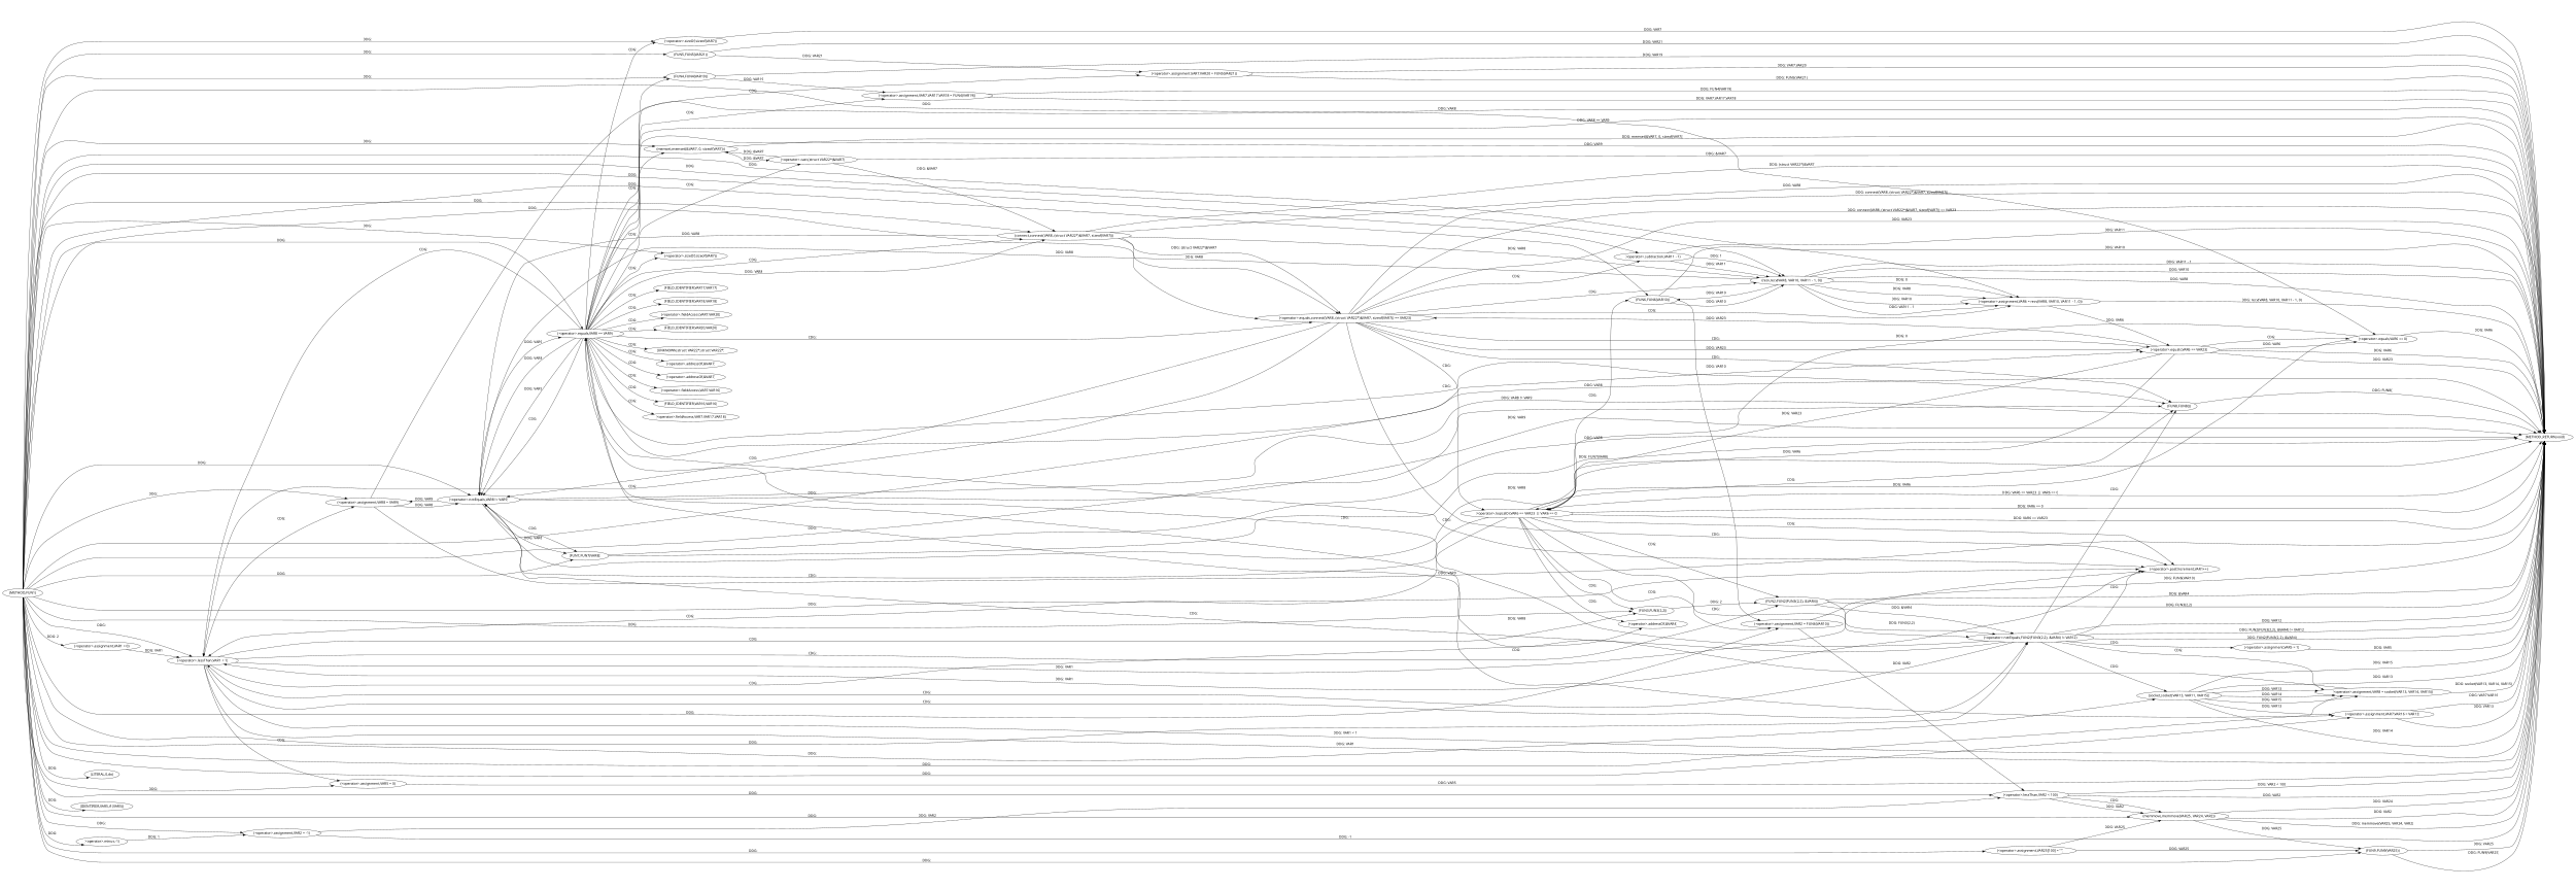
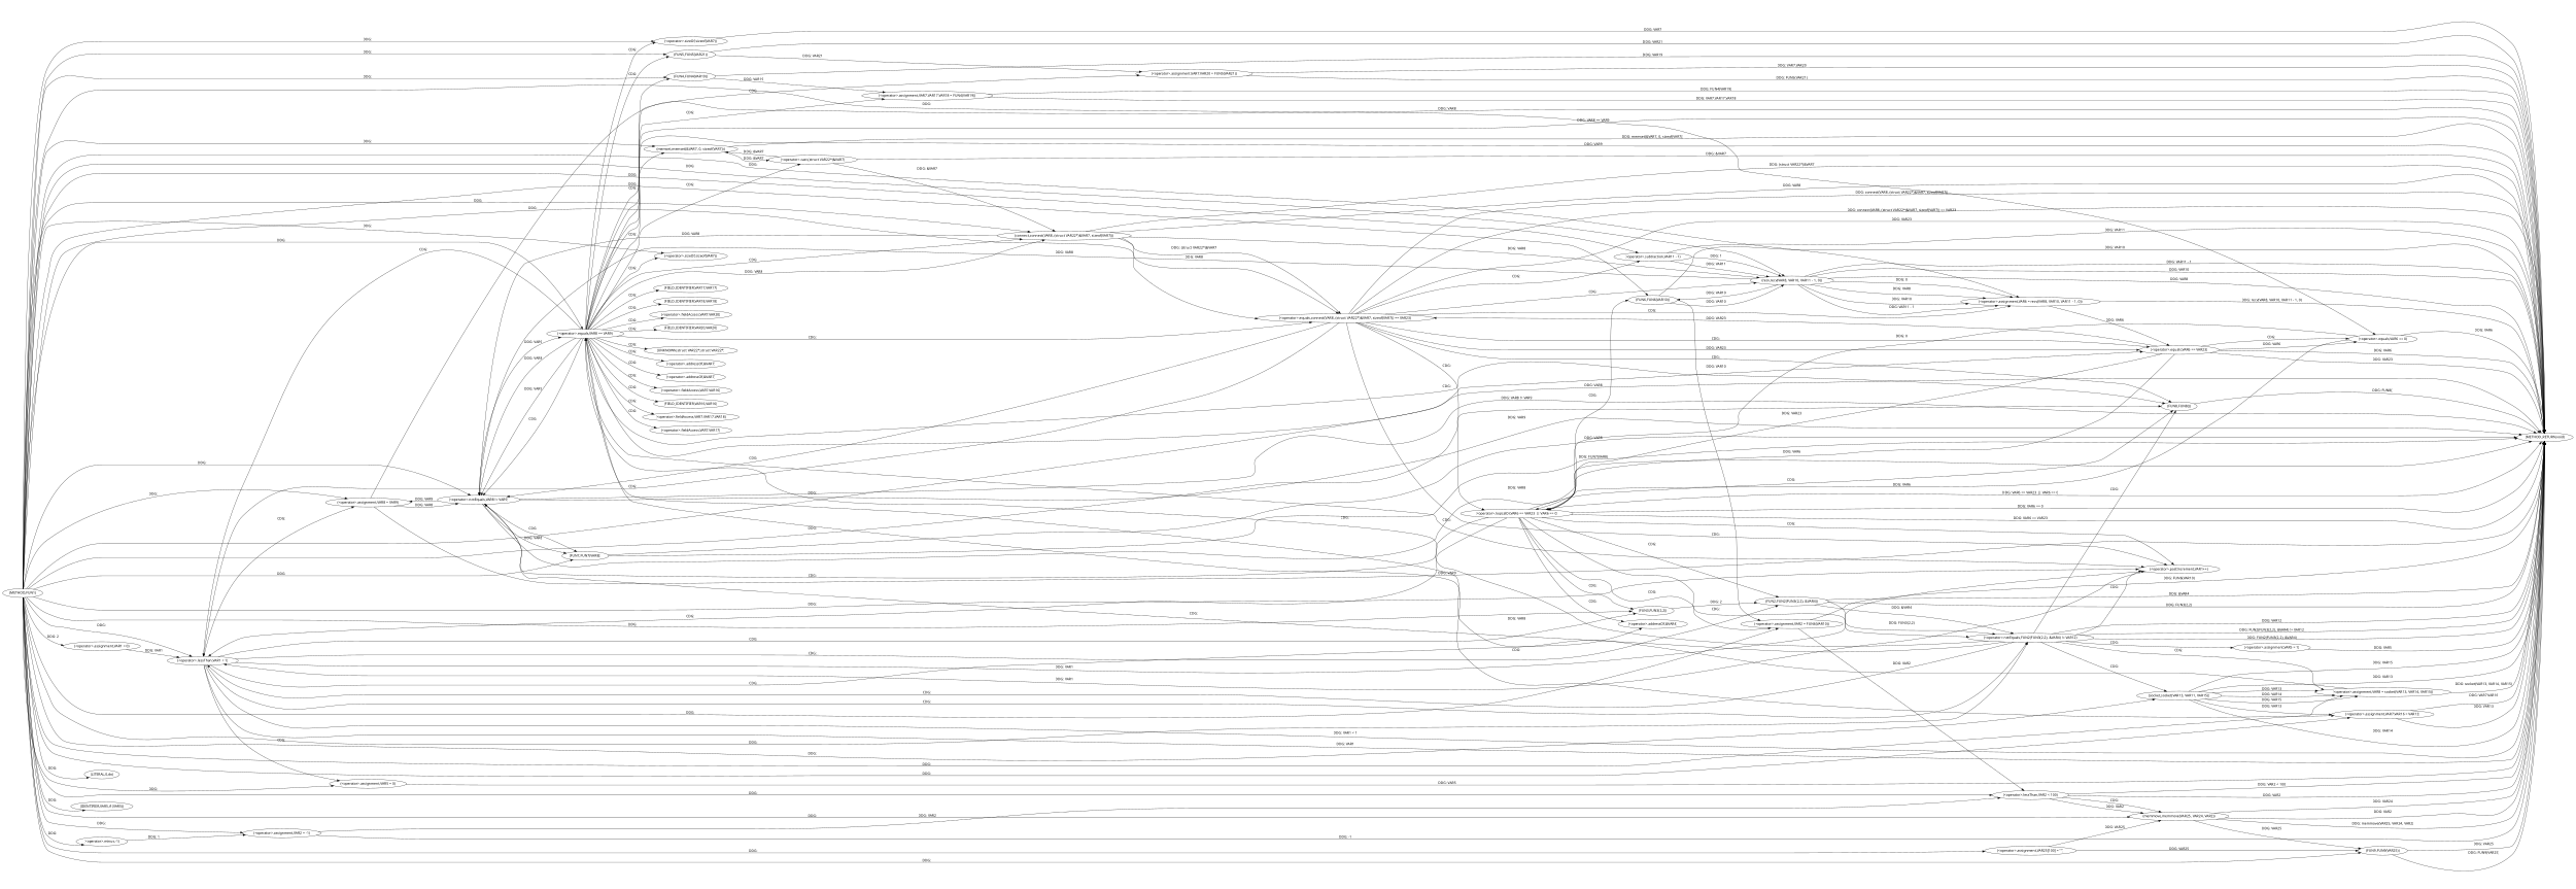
  digraph {
    fontname="Noto Sans"
    rankdir=LR
    node [fontname="Noto Sans"]
    edge [fontname="Noto Sans"]
    n1 [label="(METHOD,FUN1)"]
    n2 [label="(<operator>.assignment,VAR2 = -1)"]
    n3 [label="(<operator>.minus,-1)"]
    n4 [label="(<operator>.assignment,VAR1 = 0)"]
    n5 [label="(<operator>.lessThan,VAR1 < 1)"]
    n6 [label="(<operator>.postIncrement,VAR1++)"]
    n7 [label="(<operator>.assignment,VAR5 = 0)"]
    n8 [label="(<operator>.assignment,VAR8 = VAR9)"]
    n9 [label="(<operator>.notEquals,FUN2(FUN3(2,2), &VAR4) != VAR12)"]
    n10 [label="(FUN3,FUN3(2,2))"]
    n11 [label="(<operator>.assignment,VAR8 = socket(VAR13, VAR14, VAR15))"]
    n12 [label="(socket,socket(VAR13, VAR11, VAR15))"]
    n13 [label="(<operator>.equals,VAR8 == VAR9)"]
    n14 [label="(memset,memset(&VAR7, 0, sizeof(VAR7)))"]
    n15 [label="(<operator>.sizeOf,sizeof(VAR7))"]
    n16 [label="(<operator>.assignment,VAR7.VAR16 = VAR13)"]
    n17 [label="(FUN4,FUN4(VAR19))"]
    n18 [label="(FUN5,FUN5(VAR21))"]
    n19 [label="(<operator>.equals,connect(VAR8, (struct VAR22*)&VAR7, sizeof(VAR7)) == VAR23)"]
    n20 [label="(connect,connect(VAR8, (struct VAR22*)&VAR7, sizeof(VAR7)))"]
    n21 [label="(<operator>.sizeOf,sizeof(VAR7))"]
    n22 [label="(<operator>.assignment,VAR6 = recv(VAR8, VAR10, VAR11 - 1, 0))"]
    n23 [label="(recv,recv(VAR8, VAR10, VAR11 - 1, 0))"]
    n24 [label="(<operator>.subtraction,VAR11 - 1)"]
    n25 [label="(<operator>.equals,VAR6 == VAR23)"]
    n26 [label="(<operator>.equals,VAR6 == 0)"]
    n27 [label="(<operator>.assignment,VAR2 = FUN6(VAR10))"]
    n28 [label="(FUN6,FUN6(VAR10))"]
    n29 [label="(LITERAL,0,do)"]
    n30 [label="(<operator>.notEquals,VAR8 != VAR9)"]
    n31 [label="(FUN7,FUN7(VAR8))"]
    n32 [label="(IDENTIFIER,VAR5,if (VAR5))"]
    n33 [label="(FUN8,FUN8())"]
    n34 [label="(<operator>.assignment,VAR25[100] = \"\")"]
    n35 [label="(<operator>.lessThan,VAR2 < 100)"]
    n36 [label="(memmove,memmove(VAR25, VAR24, VAR2))"]
    n37 [label="(FUN9,FUN9(VAR25))"]
    n38 [label="(METHOD_RETURN,void)"]
    n39 [label="(FUN2,FUN2(FUN3(2,2), &VAR4))"]
    n40 [label="(<operator>.addressOf,&VAR4)"]
    n41 [label="(<operator>.assignment,VAR5 = 1)"]
    n42 [label="(<operator>.assignment,VAR7.VAR17.VAR18 = FUN4(VAR19))"]
    n43 [label="(<operator>.assignment,VAR7.VAR20 = FUN5(VAR21))"]
    n44 [label="(<operator>.cast,(struct VAR22*)&VAR7)"]
    n45 [label="(<operator>.addressOf,&VAR7)"]
    n46 [label="(<operator>.fieldAccess,VAR7.VAR16)"]
    n47 [label="(FIELD_IDENTIFIER,VAR16,VAR16)"]
    n48 [label="(<operator>.fieldAccess,VAR7.VAR17.VAR18)"]
+   n49 [label="(<operator>.fieldAccess,VAR7.VAR17)"]
    n50 [label="(FIELD_IDENTIFIER,VAR17,VAR17)"]
    n51 [label="(FIELD_IDENTIFIER,VAR18,VAR18)"]
    n52 [label="(<operator>.fieldAccess,VAR7.VAR20)"]
    n53 [label="(FIELD_IDENTIFIER,VAR20,VAR20)"]
    n54 [label="(UNKNOWN,struct VAR22*,struct VAR22*)"]
    n55 [label="(<operator>.addressOf,&VAR7)"]
    n56 [label="(<operator>.logicalOr,VAR6 == VAR23 || VAR6 == 0)"]
    n1 -> n2 [label="DDG: "]
    n1 -> n3 [label="DDG: "]
    n1 -> n4 [label="DDG: 2"]
    n1 -> n5 [label="DDG: "]
    n1 -> n6 [label="DDG: "]
    n1 -> n7 [label="DDG: "]
    n1 -> n8 [label="DDG: "]
    n1 -> n9 [label="DDG: "]
    n1 -> n10 [label="DDG: "]
    n1 -> n11 [label="DDG: "]
    n1 -> n12 [label="DDG: "]
    n1 -> n13 [label="DDG: "]
    n1 -> n14 [label="DDG: "]
    n1 -> n15 [label="DDG: "]
    n1 -> n16 [label="DDG: "]
    n1 -> n17 [label="DDG: "]
    n1 -> n18 [label="DDG: "]
    n1 -> n19 [label="DDG: "]
    n1 -> n20 [label="DDG: "]
    n1 -> n21 [label="DDG: "]
    n1 -> n22 [label="DDG: "]
    n1 -> n23 [label="DDG: "]
    n1 -> n24 [label="DDG: "]
    n1 -> n25 [label="DDG: "]
    n1 -> n26 [label="DDG: "]
    n1 -> n27 [label="DDG: "]
    n1 -> n28 [label="DDG: "]
    n1 -> n29 [label="DDG: "]
    n1 -> n30 [label="DDG: "]
    n1 -> n31 [label="DDG: "]
    n1 -> n32 [label="DDG: "]
    n1 -> n33 [label="DDG: "]
    n1 -> n34 [label="DDG: "]
    n1 -> n35 [label="DDG: "]
    n1 -> n36 [label="DDG: "]
    n1 -> n37 [label="DDG: "]
    n2 -> n35 [label="DDG: VAR2"]
    n2 -> n38 [label="DDG: -1"]
    n3 -> n2 [label="DDG: 1"]
    n4 -> n5 [label="DDG: VAR1"]
    n5 -> n6 [label="DDG: VAR1"]
    n5 -> n7 [label="CDG: "]
    n5 -> n8 [label="CDG: "]
    n5 -> n9 [label="CDG: "]
    n5 -> n10 [label="CDG: "]
    n5 -> n38 [label="DDG: VAR1 < 1"]
    n5 -> n38 [label="DDG: VAR1"]
    n5 -> n39 [label="CDG: "]
    n5 -> n40 [label="CDG: "]
    n6 -> n5 [label="DDG: VAR1"]
    n7 -> n38 [label="DDG: VAR5"]
    n8 -> n30 [label="DDG: VAR8"]
    n8 -> n38 [label="DDG: VAR9"]
    n8 -> n38 [label="DDG: VAR8"]
    n9 -> n5 [label="CDG: "]
    n9 -> n6 [label="CDG: "]
    n9 -> n11 [label="CDG: "]
    n9 -> n12 [label="CDG: "]
    n9 -> n13 [label="CDG: "]
    n9 -> n30 [label="CDG: "]
    n9 -> n33 [label="CDG: "]
    n9 -> n38 [label="DDG: VAR12"]
    n9 -> n38 [label="DDG: FUN2(FUN3(2,2), &VAR4) != VAR12"]
    n9 -> n38 [label="DDG: FUN2(FUN3(2,2), &VAR4)"]
    n9 -> n41 [label="CDG: "]
    n10 -> n39 [label="DDG: 2"]
    n11 -> n13 [label="DDG: VAR8"]
    n11 -> n38 [label="DDG: socket(VAR13, VAR14, VAR15)"]
    n12 -> n11 [label="DDG: VAR13"]
    n12 -> n11 [label="DDG: VAR14"]
    n12 -> n11 [label="DDG: VAR15"]
    n12 -> n16 [label="DDG: VAR13"]
    n12 -> n38 [label="DDG: VAR14"]
    n12 -> n38 [label="DDG: VAR15"]
    n12 -> n38 [label="DDG: VAR13"]
    n13 -> n5 [label="CDG: "]
    n13 -> n6 [label="CDG: "]
    n13 -> n14 [label="CDG: "]
    n13 -> n15 [label="CDG: "]
    n13 -> n16 [label="CDG: "]
    n13 -> n17 [label="CDG: "]
+   n13 -> n18 [label="CDG: "]
    n13 -> n19 [label="CDG: "]
    n13 -> n20 [label="DDG: VAR8"]
    n13 -> n20 [label="CDG: "]
    n13 -> n21 [label="CDG: "]
    n13 -> n30 [label="DDG: VAR8"]
    n13 -> n30 [label="DDG: VAR9"]
    n13 -> n30 [label="CDG: "]
    n13 -> n33 [label="CDG: "]
    n13 -> n38 [label="DDG: VAR8"]
    n13 -> n38 [label="DDG: VAR8 == VAR9"]
    n13 -> n38 [label="DDG: VAR9"]
    n13 -> n42 [label="CDG: "]
    n13 -> n43 [label="CDG: "]
    n13 -> n44 [label="CDG: "]
    n13 -> n45 [label="CDG: "]
    n13 -> n46 [label="CDG: "]
    n13 -> n47 [label="CDG: "]
    n13 -> n48 [label="CDG: "]
+   n13 -> n49 [label="CDG: "]
    n13 -> n50 [label="CDG: "]
    n13 -> n51 [label="CDG: "]
    n13 -> n52 [label="CDG: "]
    n13 -> n53 [label="CDG: "]
    n13 -> n54 [label="CDG: "]
    n13 -> n55 [label="CDG: "]
    n14 -> n38 [label="DDG: memset(&VAR7, 0, sizeof(VAR7))"]
    n14 -> n44 [label="DDG: &VAR7"]
    n16 -> n38 [label="DDG: VAR13"]
    n16 -> n38 [label="DDG: VAR7.VAR16"]
    n17 -> n38 [label="DDG: VAR19"]
    n17 -> n42 [label="DDG: VAR19"]
    n18 -> n38 [label="DDG: VAR21"]
    n18 -> n43 [label="DDG: VAR21"]
    n19 -> n5 [label="CDG: "]
    n19 -> n6 [label="CDG: "]
    n19 -> n22 [label="CDG: "]
    n19 -> n23 [label="CDG: "]
    n19 -> n24 [label="CDG: "]
    n19 -> n25 [label="DDG: VAR23"]
    n19 -> n25 [label="CDG: "]
    n19 -> n30 [label="CDG: "]
    n19 -> n33 [label="CDG: "]
    n19 -> n38 [label="DDG: connect(VAR8, (struct VAR22*)&VAR7, sizeof(VAR7))"]
    n19 -> n38 [label="DDG: connect(VAR8, (struct VAR22*)&VAR7, sizeof(VAR7)) == VAR23"]
    n19 -> n38 [label="DDG: VAR23"]
    n19 -> n56 [label="CDG: "]
    n20 -> n19 [label="DDG: VAR8"]
    n20 -> n19 [label="DDG: (struct VAR22*)&VAR7"]
    n20 -> n23 [label="DDG: VAR8"]
    n20 -> n30 [label="DDG: VAR8"]
    n20 -> n38 [label="DDG: VAR8"]
    n20 -> n38 [label="DDG: (struct VAR22*)&VAR7"]
    n21 -> n38 [label="DDG: VAR7"]
    n22 -> n25 [label="DDG: VAR6"]
    n22 -> n38 [label="DDG: recv(VAR8, VAR10, VAR11 - 1, 0)"]
    n23 -> n22 [label="DDG: VAR8"]
    n23 -> n22 [label="DDG: VAR10"]
    n23 -> n22 [label="DDG: VAR11 - 1"]
    n23 -> n22 [label="DDG: 0"]
    n23 -> n28 [label="DDG: VAR10"]
    n23 -> n30 [label="DDG: VAR8"]
    n23 -> n38 [label="DDG: VAR10"]
    n23 -> n38 [label="DDG: VAR8"]
    n23 -> n38 [label="DDG: VAR11 - 1"]
    n24 -> n23 [label="DDG: VAR11"]
    n24 -> n23 [label="DDG: 1"]
    n24 -> n38 [label="DDG: VAR11"]
    n25 -> n19 [label="DDG: VAR23"]
    n25 -> n26 [label="DDG: VAR6"]
    n25 -> n26 [label="CDG: "]
    n25 -> n38 [label="DDG: VAR6"]
    n25 -> n38 [label="DDG: VAR23"]
    n25 -> n56 [label="DDG: VAR6"]
    n25 -> n56 [label="DDG: VAR23"]
    n26 -> n38 [label="DDG: VAR6"]
    n26 -> n56 [label="DDG: VAR6"]
    n26 -> n56 [label="DDG: 0"]
    n27 -> n35 [label="DDG: VAR2"]
    n27 -> n38 [label="DDG: FUN6(VAR10)"]
    n28 -> n23 [label="DDG: VAR10"]
    n28 -> n27 [label="DDG: VAR10"]
    n28 -> n38 [label="DDG: VAR10"]
    n30 -> n8 [label="DDG: VAR9"]
    n30 -> n13 [label="DDG: VAR9"]
    n30 -> n31 [label="DDG: VAR8"]
    n30 -> n31 [label="CDG: "]
    n30 -> n38 [label="DDG: VAR8"]
    n30 -> n38 [label="DDG: VAR8 != VAR9"]
    n30 -> n38 [label="DDG: VAR9"]
    n31 -> n38 [label="DDG: VAR8"]
    n31 -> n38 [label="DDG: FUN7(VAR8)"]
    n33 -> n38 [label="DDG: FUN8()"]
    n34 -> n36 [label="DDG: VAR25"]
    n34 -> n37 [label="DDG: VAR25"]
    n35 -> n36 [label="DDG: VAR2"]
    n35 -> n36 [label="CDG: "]
    n35 -> n38 [label="DDG: VAR2"]
    n35 -> n38 [label="DDG: VAR2 < 100"]
    n36 -> n37 [label="DDG: VAR25"]
    n36 -> n38 [label="DDG: VAR24"]
    n36 -> n38 [label="DDG: VAR2"]
    n36 -> n38 [label="DDG: memmove(VAR25, VAR24, VAR2)"]
    n37 -> n38 [label="DDG: VAR25"]
    n37 -> n38 [label="DDG: FUN9(VAR25)"]
    n39 -> n9 [label="DDG: FUN3(2,2)"]
    n39 -> n9 [label="DDG: &VAR4"]
    n39 -> n38 [label="DDG: &VAR4"]
    n39 -> n38 [label="DDG: FUN3(2,2)"]
    n41 -> n38 [label="DDG: VAR5"]
    n42 -> n38 [label="DDG: FUN4(VAR19)"]
    n42 -> n38 [label="DDG: VAR7.VAR17.VAR18"]
    n43 -> n38 [label="DDG: FUN5(VAR21)"]
    n43 -> n38 [label="DDG: VAR7.VAR20"]
    n44 -> n14 [label="DDG: &VAR7"]
    n44 -> n20 [label="DDG: &VAR7"]
    n44 -> n38 [label="DDG: &VAR7"]
    n56 -> n5 [label="CDG: "]
    n56 -> n6 [label="CDG: "]
    n56 -> n9 [label="CDG: "]
    n56 -> n10 [label="CDG: "]
    n56 -> n27 [label="CDG: "]
    n56 -> n28 [label="CDG: "]
    n56 -> n30 [label="CDG: "]
    n56 -> n33 [label="CDG: "]
    n56 -> n38 [label="DDG: VAR6 == VAR23"]
    n56 -> n38 [label="DDG: VAR6 == VAR23 || VAR6 == 0"]
    n56 -> n38 [label="DDG: VAR6 == 0"]
    n56 -> n39 [label="CDG: "]
    n56 -> n40 [label="CDG: "]
  }
